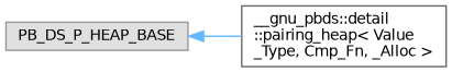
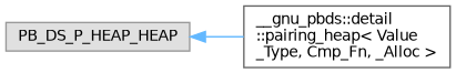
  digraph {
    rankdir=LR
    node [fontname=Helvetica fontsize=10 shape=box style=filled]
-   n1 [color=grey60 fillcolor="#E0E0E0" height=0.2 label=PB_DS_P_HEAP_BASE width=0.4]
+   n1 [color=grey60 fillcolor="#E0E0E0" height=0.2 label=PB_DS_P_HEAP_HEAP width=0.4]
    n2 [color=grey40 fillcolor=white height=0.2 label="__gnu_pbds::detail\l::pairing_heap\< Value\l_Type, Cmp_Fn, _Alloc \>" width=0.4]
    n1 -> n2 [color=steelblue1 dir=back fontname=Helvetica fontsize=10 labelfontname=Helvetica labelfontsize=10 style=solid]
  }
